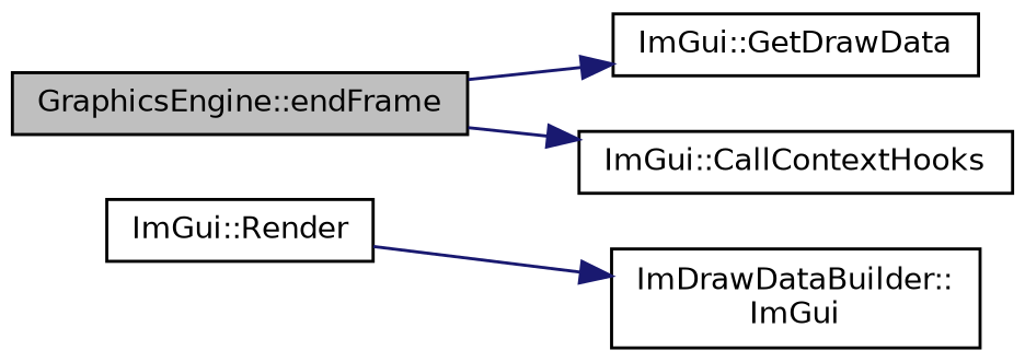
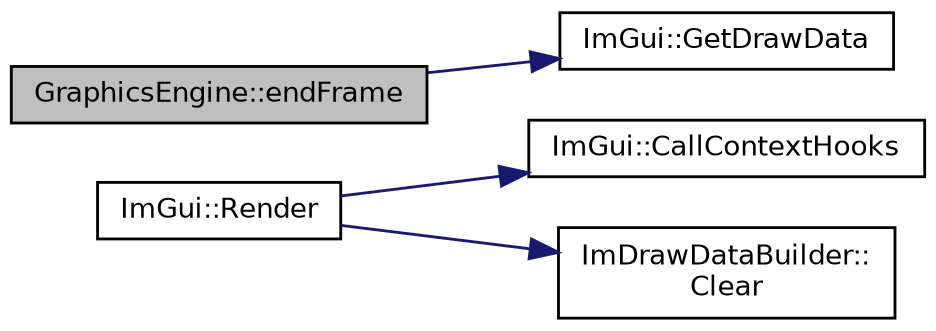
  digraph {
    rankdir=LR
    node [color=black fillcolor=white fontname=Helvetica fontsize=10 shape=record style=filled]
    edge [color=midnightblue fontname=Helvetica fontsize=10 labelfontname=Helvetica labelfontsize=10 style=solid]
    n1 [fillcolor=grey75 fontcolor=black height=0.2 label="GraphicsEngine::endFrame" width=0.4]
    n2 [height=0.2 label="ImGui::GetDrawData" width=0.4]
    n3 [height=0.2 label="ImGui::Render" width=0.4]
    n4 [height=0.2 label="ImGui::CallContextHooks" width=0.4]
-   n5 [height=0.2 label="ImDrawDataBuilder::\lImGui" width=0.4]
+   n5 [height=0.2 label="ImDrawDataBuilder::\lClear" width=0.4]
    n1 -> n2
-   n1 -> n4
+   n3 -> n4
    n3 -> n5
  }
